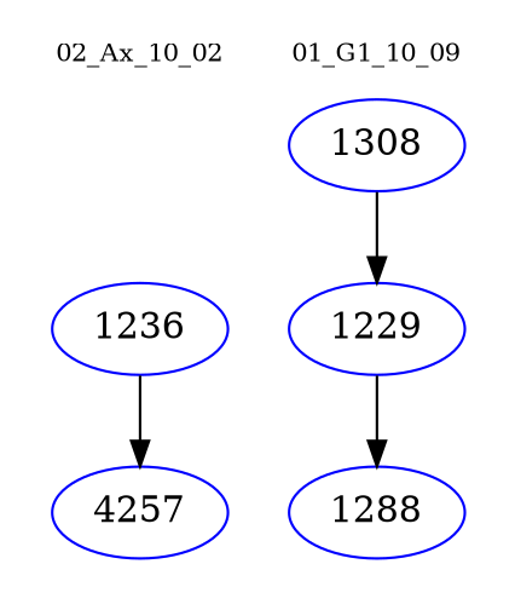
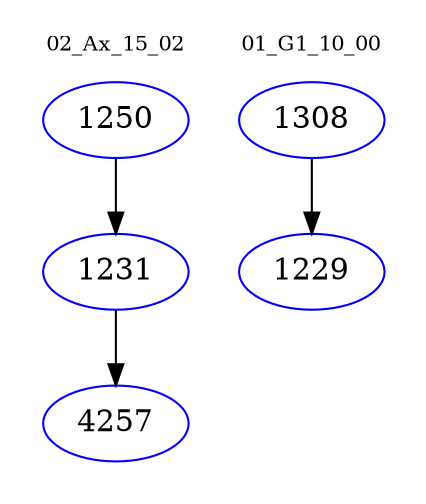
  digraph {
    node [color=blue]
    edge [color=black]
-   n2 [label=1236]
+   n1 [label=1250]
+   n2 [label=1231]
    n3 [label=4257]
    n4 [label=1308]
    n5 [label=1229]
-   n6 [label=1288]
    subgraph cluster_1 {
      color=white
      fontsize=10
-     label="02_Ax_10_02"
+     label="02_Ax_15_02"
+     n1
      n2
      n3
    }
    subgraph cluster_2 {
      color=white
      fontsize=10
-     label="01_G1_10_09"
+     label="01_G1_10_00"
      n4
      n5
-     n6
    }
+   n1 -> n2
    n2 -> n3
    n4 -> n5
-   n5 -> n6
  }
